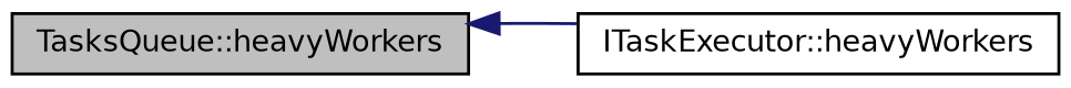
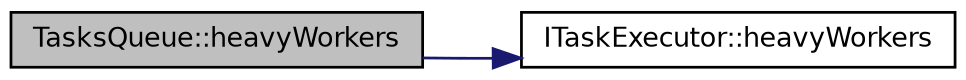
  digraph {
    rankdir=LR
    node [color=black fontname=Helvetica fontsize=10 shape=record style=filled]
    n1 [fillcolor=grey75 fontcolor=black height=0.2 label="TasksQueue::heavyWorkers" width=0.4]
    n2 [fillcolor=white height=0.2 label="ITaskExecutor::heavyWorkers" width=0.4]
-   n2 -> n1 [color=midnightblue fontname=Helvetica fontsize=10 labelfontname=Helvetica labelfontsize=10 style=solid]
+   n1 -> n2 [color=midnightblue fontname=Helvetica fontsize=10 labelfontname=Helvetica labelfontsize=10 style=solid]
  }
